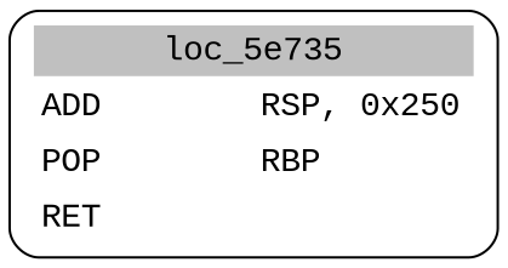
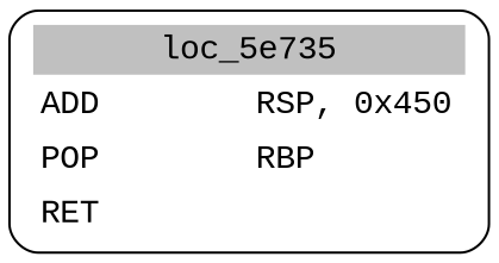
  digraph {
-   n1 [fontname="Courier New" label=<<table border="0" cellborder="0" cellpadding="3"><tr><td align="center" colspan="2" bgcolor="grey">loc_5e735</td></tr><tr><td align="left">ADD        RSP, 0x250</td></tr><tr><td align="left">POP        RBP</td></tr><tr><td align="left">RET        </td></tr></table>> shape=Mrecord]
+   n1 [fontname="Courier New" label=<<table border="0" cellborder="0" cellpadding="3"><tr><td align="center" colspan="2" bgcolor="grey">loc_5e735</td></tr><tr><td align="left">ADD        RSP, 0x450</td></tr><tr><td align="left">POP        RBP</td></tr><tr><td align="left">RET        </td></tr></table>> shape=Mrecord]
  }
